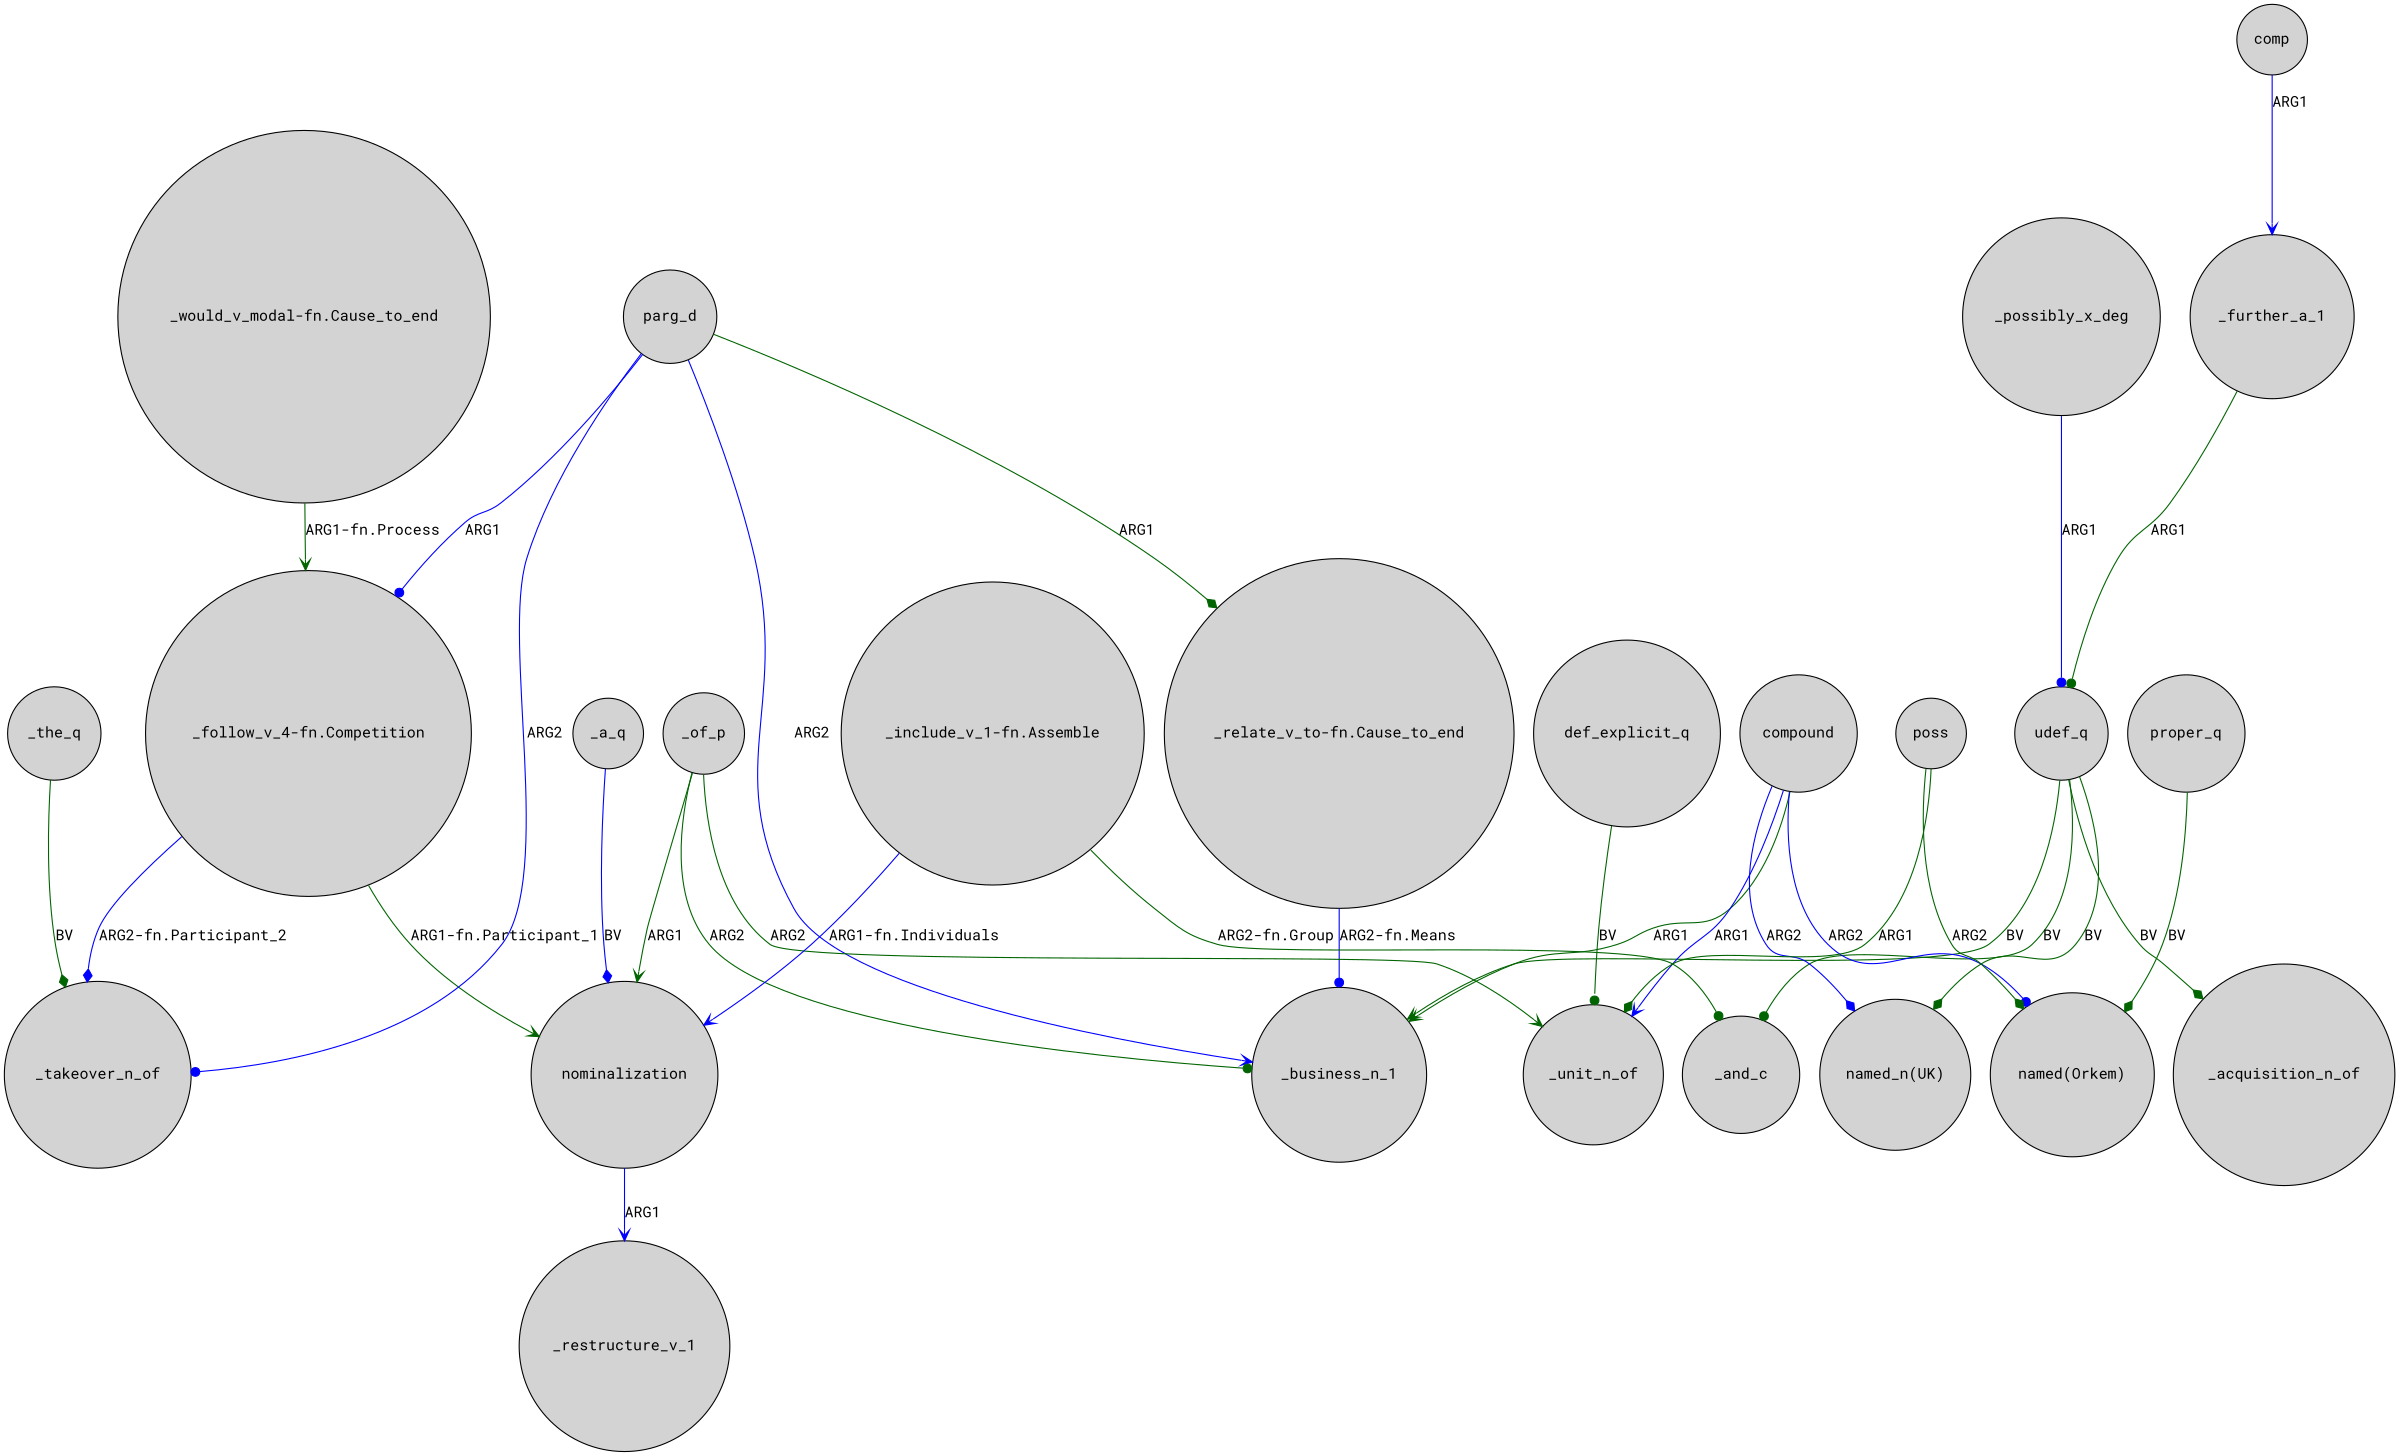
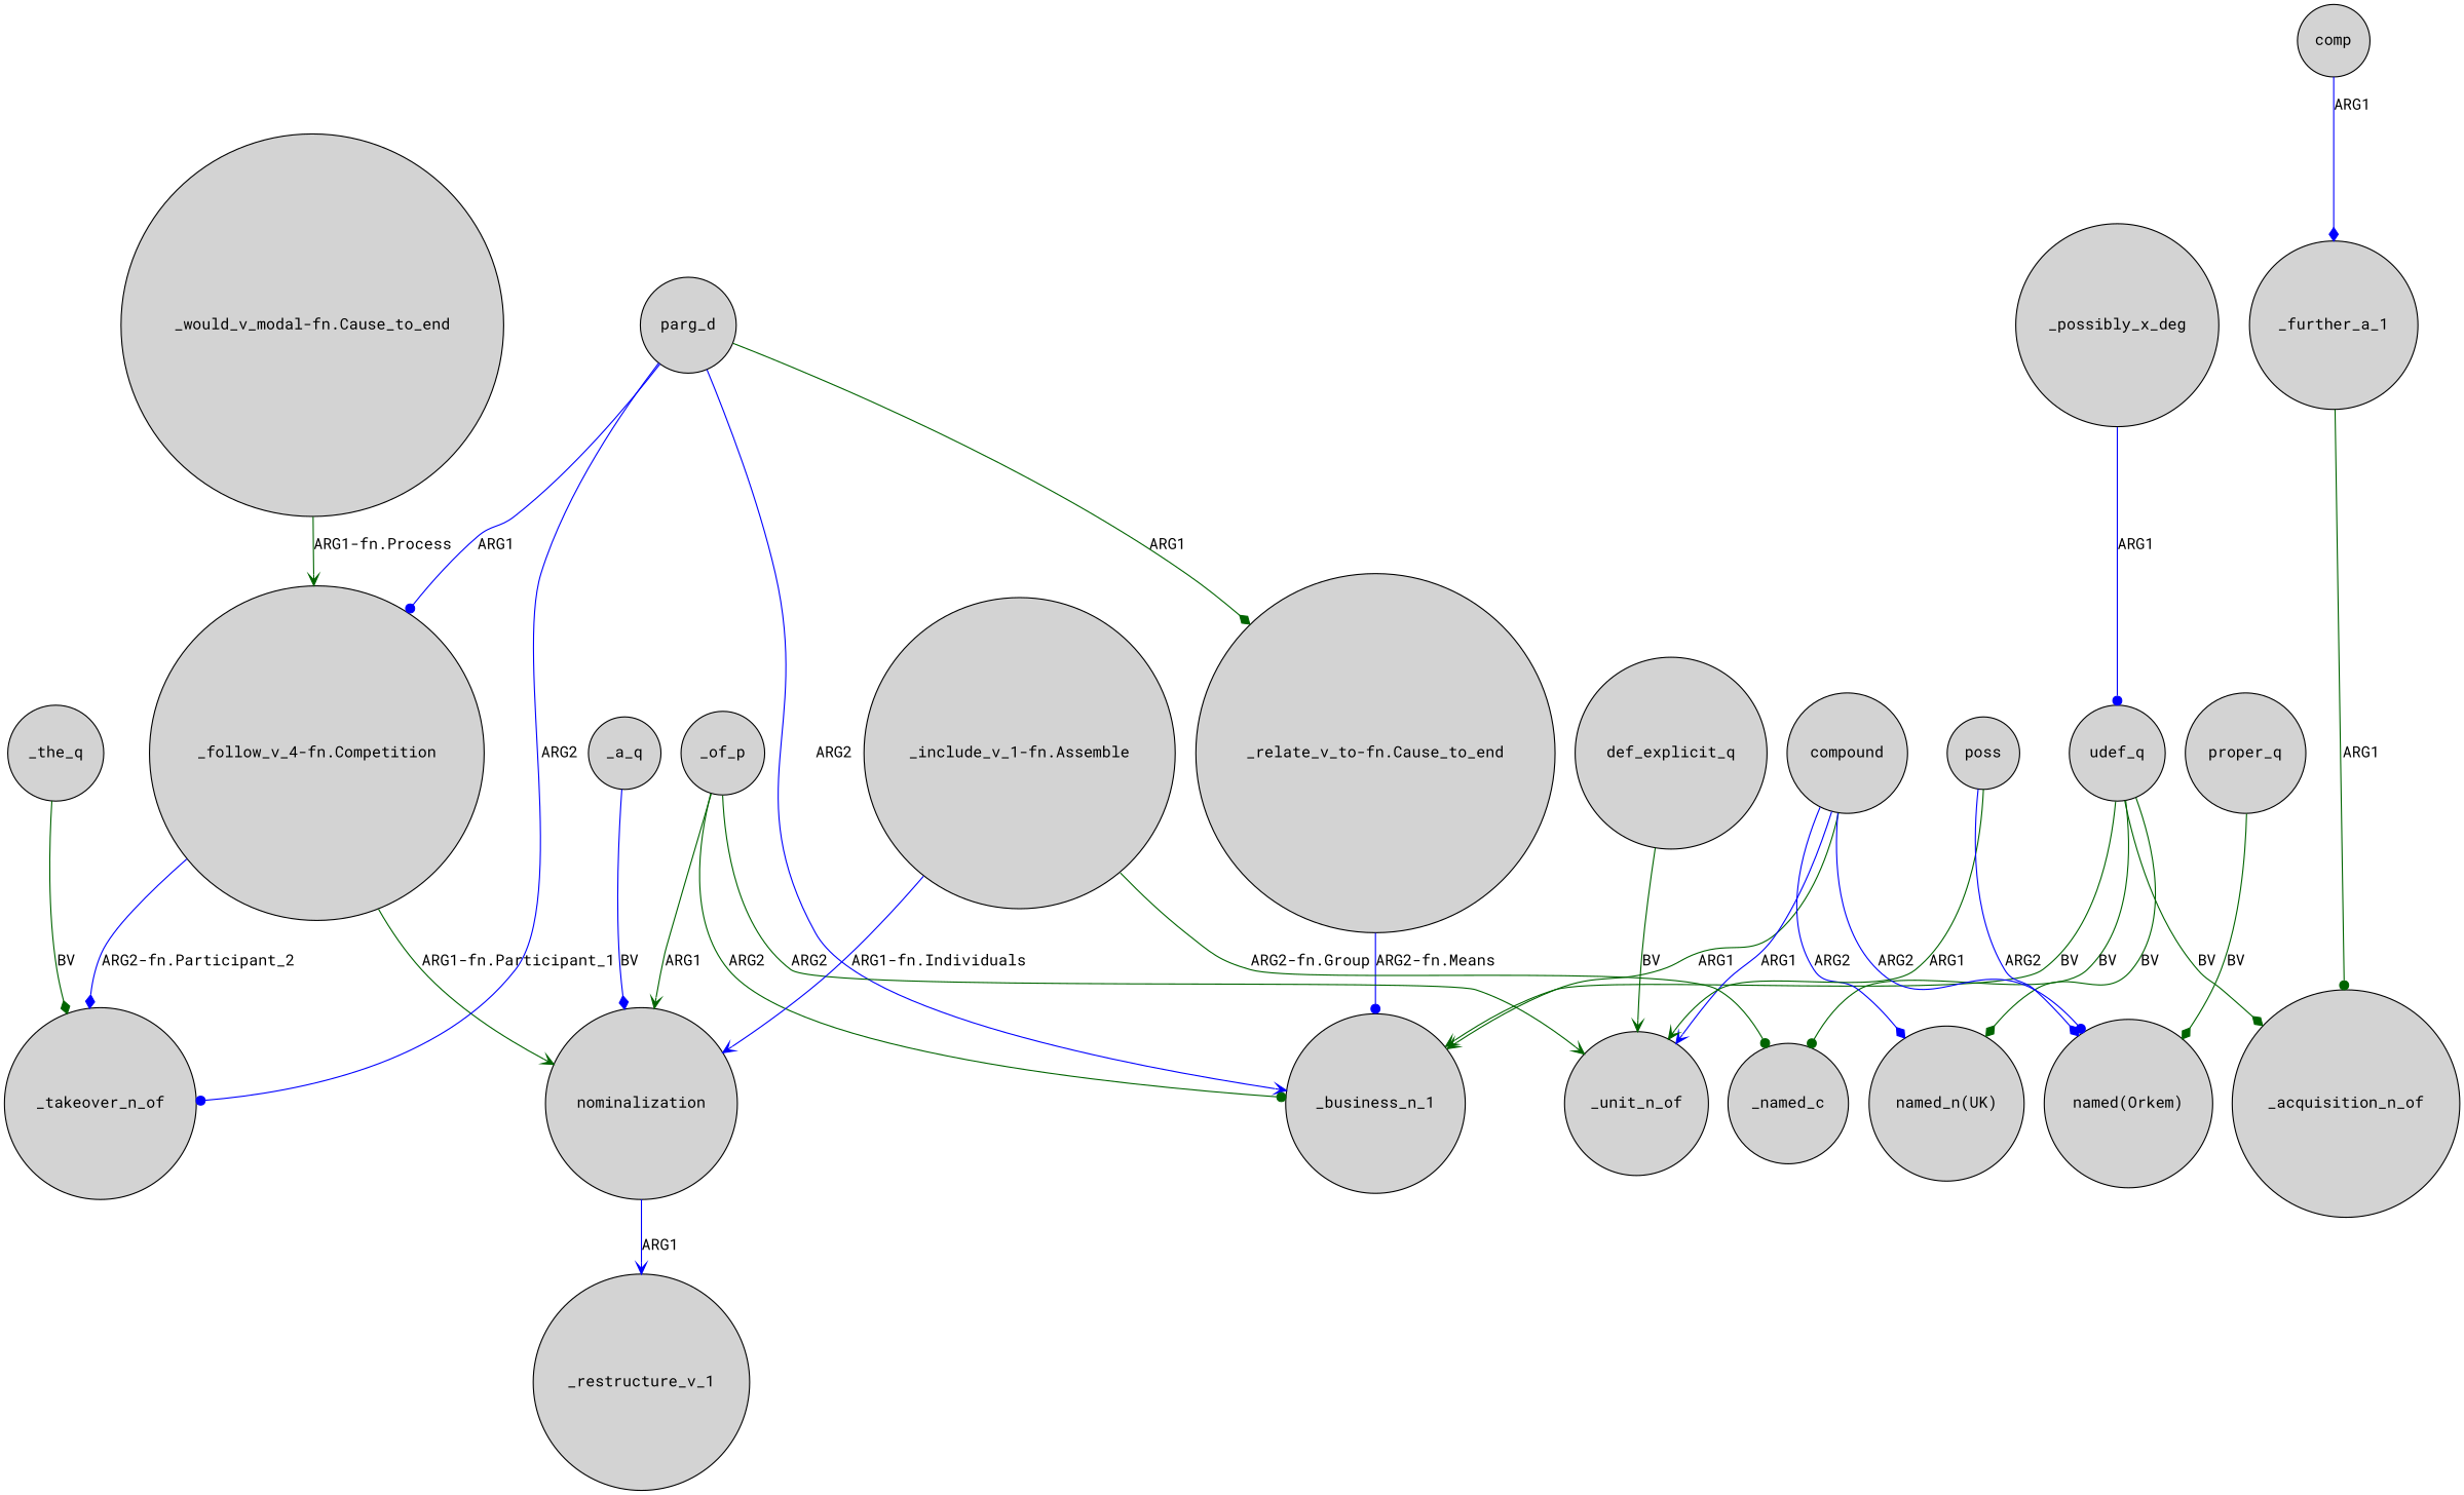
  digraph {
    fontname="Roboto Mono"
    node [fontname="Roboto Mono" shape=circle style=filled]
    edge [arrowhead=vee color=darkgreen fontname="Roboto Mono"]
    _further_a_1
    _acquisition_n_of
    _the_q
    _takeover_n_of
    _a_q
    nominalization
    _restructure_v_1
    n8 [label="_follow_v_4-fn.Competition"]
    parg_d
    _business_n_1
    "_relate_v_to-fn.Cause_to_end"
    _of_p
    _unit_n_of
    udef_q
-   _and_c
+   _and_c [label=_named_c]
    "named_n(UK)"
    compound
    "named(Orkem)"
    def_explicit_q
    "_include_v_1-fn.Assemble"
    _possibly_x_deg
    poss
    "_would_v_modal-fn.Cause_to_end"
    proper_q
    comp
-   _further_a_1 -> udef_q [arrowhead=dot label=ARG1]
+   _further_a_1 -> _acquisition_n_of [arrowhead=dot label=ARG1]
    _the_q -> _takeover_n_of [arrowhead=diamond label=BV]
    _a_q -> nominalization [arrowhead=diamond color=blue label=BV]
    nominalization -> _restructure_v_1 [color=blue label=ARG1]
    n8 -> _takeover_n_of [arrowhead=diamond color=blue label="ARG2-fn.Participant_2"]
    n8 -> nominalization [label="ARG1-fn.Participant_1"]
    parg_d -> _takeover_n_of [arrowhead=dot color=blue label=ARG2]
    parg_d -> n8 [arrowhead=dot color=blue label=ARG1]
    parg_d -> _business_n_1 [color=blue label=ARG2]
    parg_d -> "_relate_v_to-fn.Cause_to_end" [arrowhead=diamond label=ARG1]
    "_relate_v_to-fn.Cause_to_end" -> _business_n_1 [arrowhead=dot color=blue label="ARG2-fn.Means"]
    _of_p -> nominalization [label=ARG1]
    _of_p -> _business_n_1 [arrowhead=dot label=ARG2]
    _of_p -> _unit_n_of [label=ARG2]
    udef_q -> _acquisition_n_of [arrowhead=diamond label=BV]
    udef_q -> _business_n_1 [label=BV]
    udef_q -> _and_c [arrowhead=dot label=BV]
    udef_q -> "named_n(UK)" [arrowhead=diamond label=BV]
    compound -> _business_n_1 [label=ARG1]
    compound -> _unit_n_of [color=blue label=ARG1]
    compound -> "named_n(UK)" [arrowhead=diamond color=blue label=ARG2]
    compound -> "named(Orkem)" [arrowhead=dot color=blue label=ARG2]
-   def_explicit_q -> _unit_n_of [arrowhead=dot label=BV]
+   def_explicit_q -> _unit_n_of [label=BV]
    "_include_v_1-fn.Assemble" -> nominalization [color=blue label="ARG1-fn.Individuals"]
    "_include_v_1-fn.Assemble" -> _and_c [arrowhead=dot label="ARG2-fn.Group"]
    _possibly_x_deg -> udef_q [arrowhead=dot color=blue label=ARG1]
-   poss -> _unit_n_of [arrowhead=diamond label=ARG1]
-   poss -> "named(Orkem)" [arrowhead=diamond label=ARG2]
+   poss -> _unit_n_of [label=ARG1]
+   poss -> "named(Orkem)" [arrowhead=diamond color=blue label=ARG2]
    "_would_v_modal-fn.Cause_to_end" -> n8 [label="ARG1-fn.Process"]
    proper_q -> "named(Orkem)" [arrowhead=diamond label=BV]
-   comp -> _further_a_1 [color=blue label=ARG1]
+   comp -> _further_a_1 [arrowhead=diamond color=blue label=ARG1]
  }
